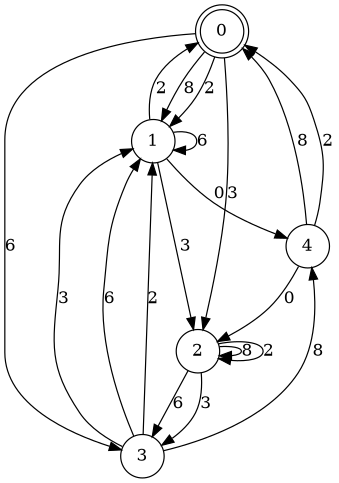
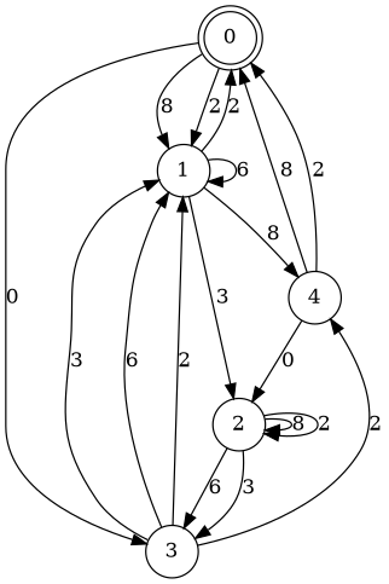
  digraph {
    node [shape=circle]
    n1 [label=0 shape=doublecircle]
    n2 [label=1]
    n3 [label=2]
    n4 [label=3]
    n5 [label=4]
    n1 -> n2 [label=8]
    n1 -> n2 [label=2]
-   n1 -> n3 [label=3]
-   n1 -> n4 [label=6]
+   n1 -> n4 [label=0]
    n2 -> n1 [label=2]
    n2 -> n2 [label=6]
    n2 -> n3 [label=3]
-   n2 -> n5 [label=0]
+   n2 -> n5 [label=8]
    n3 -> n3 [label=8]
    n3 -> n3 [label=2]
    n3 -> n4 [label=3]
    n3 -> n4 [label=6]
    n4 -> n2 [label=3]
    n4 -> n2 [label=6]
    n4 -> n2 [label=2]
-   n4 -> n5 [label=8]
+   n4 -> n5 [label=2]
    n5 -> n1 [label=8]
    n5 -> n1 [label=2]
    n5 -> n3 [label=0]
  }
